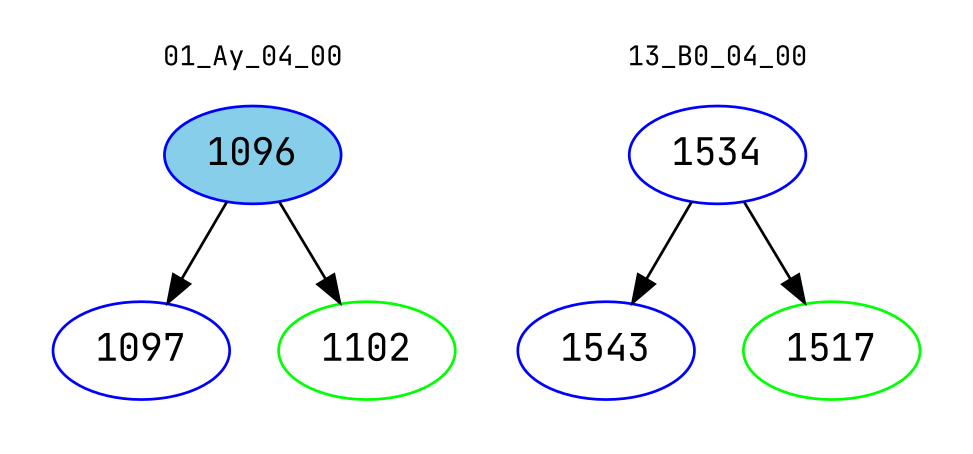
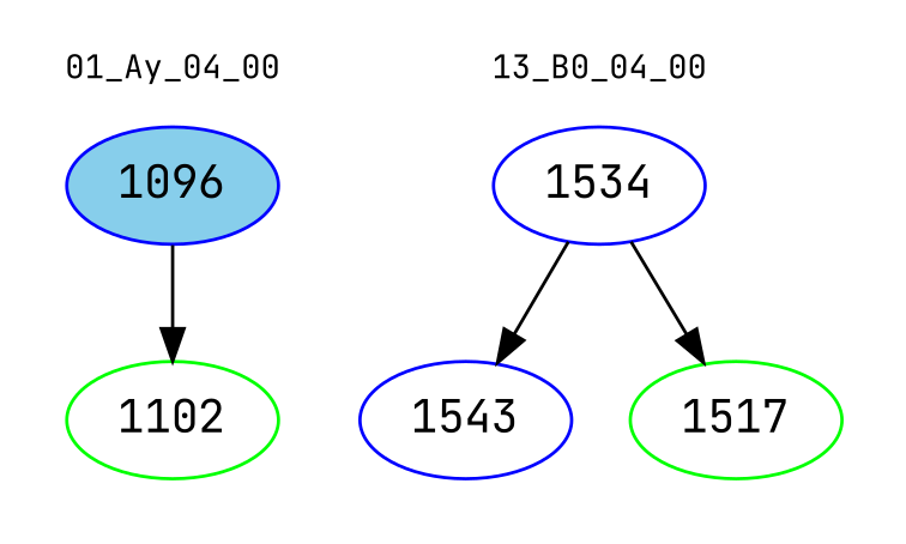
  digraph {
    fontname="JetBrains Mono"
    node [color=blue fillcolor=white fontname="JetBrains Mono" style=filled]
    edge [color=black fontname="JetBrains Mono"]
    n1 [fillcolor=skyblue label=1096]
-   n2 [label=1097]
    n3 [color=green label=1102]
    n4 [label=1534]
    n5 [label=1543]
    n6 [color=green label=1517]
    subgraph cluster_1 {
      color=white
      fontsize=10
      label="01_Ay_04_00"
      n1
-     n2
      n3
    }
    subgraph cluster_2 {
      color=white
      fontsize=10
      label="13_B0_04_00"
      n4
      n5
      n6
    }
-   n1 -> n2
    n1 -> n3
    n4 -> n5
    n4 -> n6
  }
